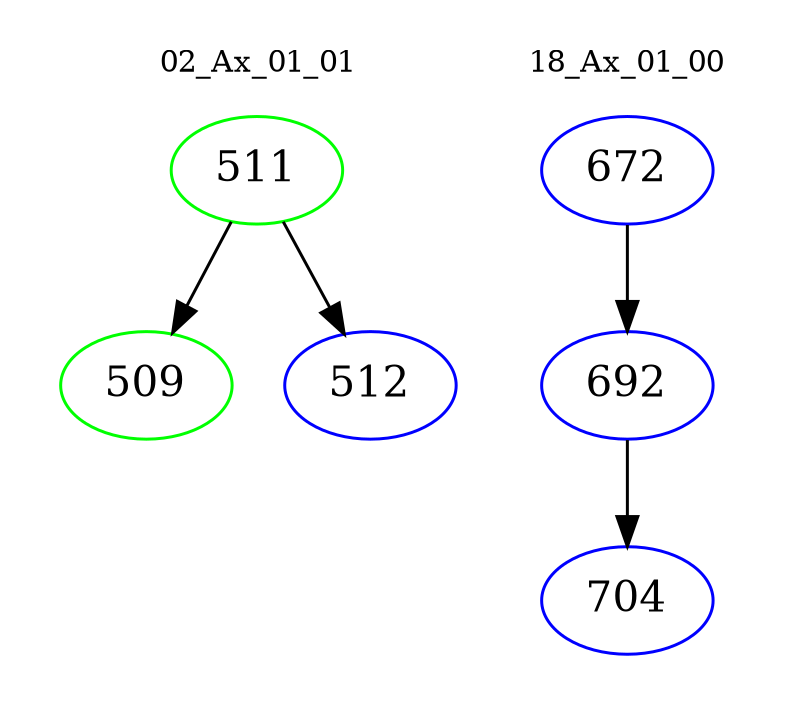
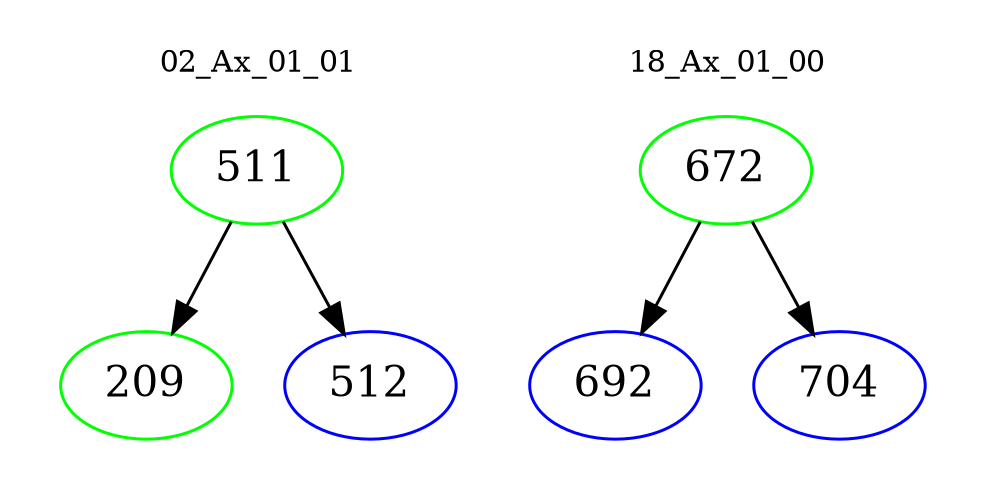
  digraph {
    node [color=green]
    edge [color=black]
    n1 [label=511]
-   n2 [label=509]
+   n2 [label=209]
    n3 [color=blue label=512]
    n4 [color=blue label=692]
-   n5 [color=blue label=672]
+   n5 [label=672]
    n6 [color=blue label=704]
    subgraph cluster_1 {
      color=white
      fontsize=10
      label="02_Ax_01_01"
      n1
      n2
      n3
    }
    subgraph cluster_2 {
      color=white
      fontsize=10
      label="18_Ax_01_00"
      n4
      n5
      n6
    }
    n1 -> n2
    n1 -> n3
-   n4 -> n6
+   n5 -> n6
    n5 -> n4
  }
